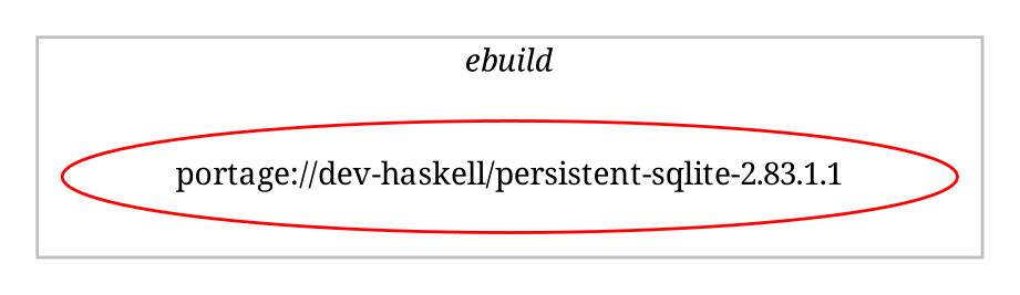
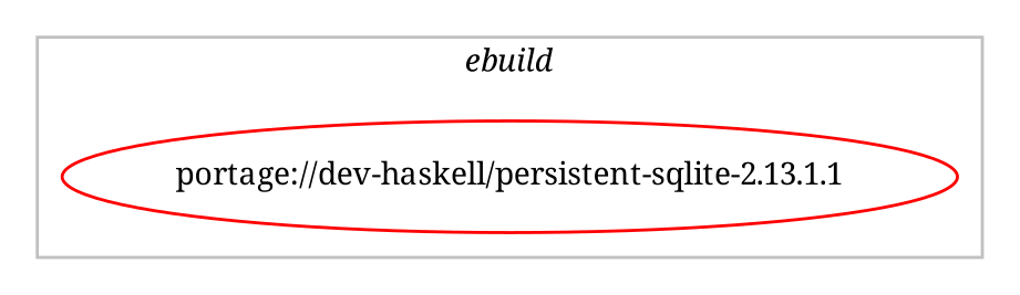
  digraph {
    compound=true
    concentrate=true
    fontname="Noto Serif"
    fontsize=10
    newrank=true
    rankdir=LR
    ranksep=1.5
-   n1 [color=red fontname="Noto Serif" fontsize=10 label="portage://dev-haskell/persistent-sqlite-2.83.1.1" width=4]
+   n1 [color=red fontname="Noto Serif" fontsize=10 label="portage://dev-haskell/persistent-sqlite-2.13.1.1" width=4]
    subgraph cluster_1 {
      color=gray
      label=<<i>ebuild</i>>
      n1
    }
    subgraph cluster_2 {
      color=gray
      label=<<i>dependencies</i>>
      subgraph cluster_3 {
        color=gray
        fillcolor="#eeeeee"
        label=<<i>compile</i>>
        style=filled
      }
      subgraph cluster_4 {
        color=gray
        fillcolor="#eeeeee"
        label=<<i>compile and run</i>>
        style=filled
      }
      subgraph cluster_5 {
        color=gray
        fillcolor="#eeeeee"
        label=<<i>run</i>>
        style=filled
      }
    }
    subgraph cluster_6 {
      color=gray
      label=<<i>candidates</i>>
      rank=same
    }
  }
